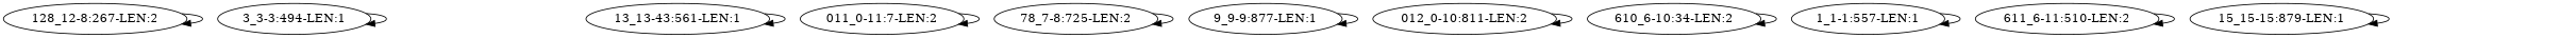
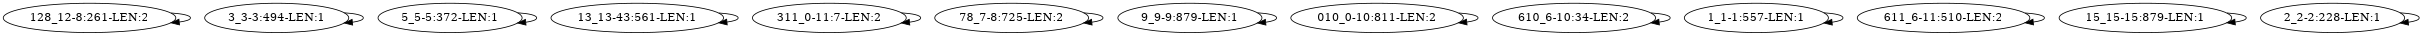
  digraph {
-   "128_12-8:267-LEN:2"
+   "128_12-8:267-LEN:2" [label="128_12-8:261-LEN:2"]
    "3_3-3:494-LEN:1"
+   "5_5-5:372-LEN:1"
    n4 [label="13_13-43:561-LEN:1"]
-   "011_0-11:7-LEN:2"
+   "011_0-11:7-LEN:2" [label="311_0-11:7-LEN:2"]
    "78_7-8:725-LEN:2"
-   "9_9-9:879-LEN:1" [label="9_9-9:877-LEN:1"]
-   "010_0-10:811-LEN:2" [label="012_0-10:811-LEN:2"]
+   "9_9-9:879-LEN:1"
+   "010_0-10:811-LEN:2"
    "610_6-10:34-LEN:2"
    "1_1-1:557-LEN:1"
    "611_6-11:510-LEN:2"
    "15_15-15:879-LEN:1"
+   "2_2-2:228-LEN:1"
    "128_12-8:267-LEN:2" -> "128_12-8:267-LEN:2"
    "3_3-3:494-LEN:1" -> "3_3-3:494-LEN:1"
+   "5_5-5:372-LEN:1" -> "5_5-5:372-LEN:1"
    n4 -> n4
    "011_0-11:7-LEN:2" -> "011_0-11:7-LEN:2"
    "78_7-8:725-LEN:2" -> "78_7-8:725-LEN:2"
    "9_9-9:879-LEN:1" -> "9_9-9:879-LEN:1"
    "010_0-10:811-LEN:2" -> "010_0-10:811-LEN:2"
    "610_6-10:34-LEN:2" -> "610_6-10:34-LEN:2"
    "1_1-1:557-LEN:1" -> "1_1-1:557-LEN:1"
    "611_6-11:510-LEN:2" -> "611_6-11:510-LEN:2"
    "15_15-15:879-LEN:1" -> "15_15-15:879-LEN:1"
+   "2_2-2:228-LEN:1" -> "2_2-2:228-LEN:1"
  }
